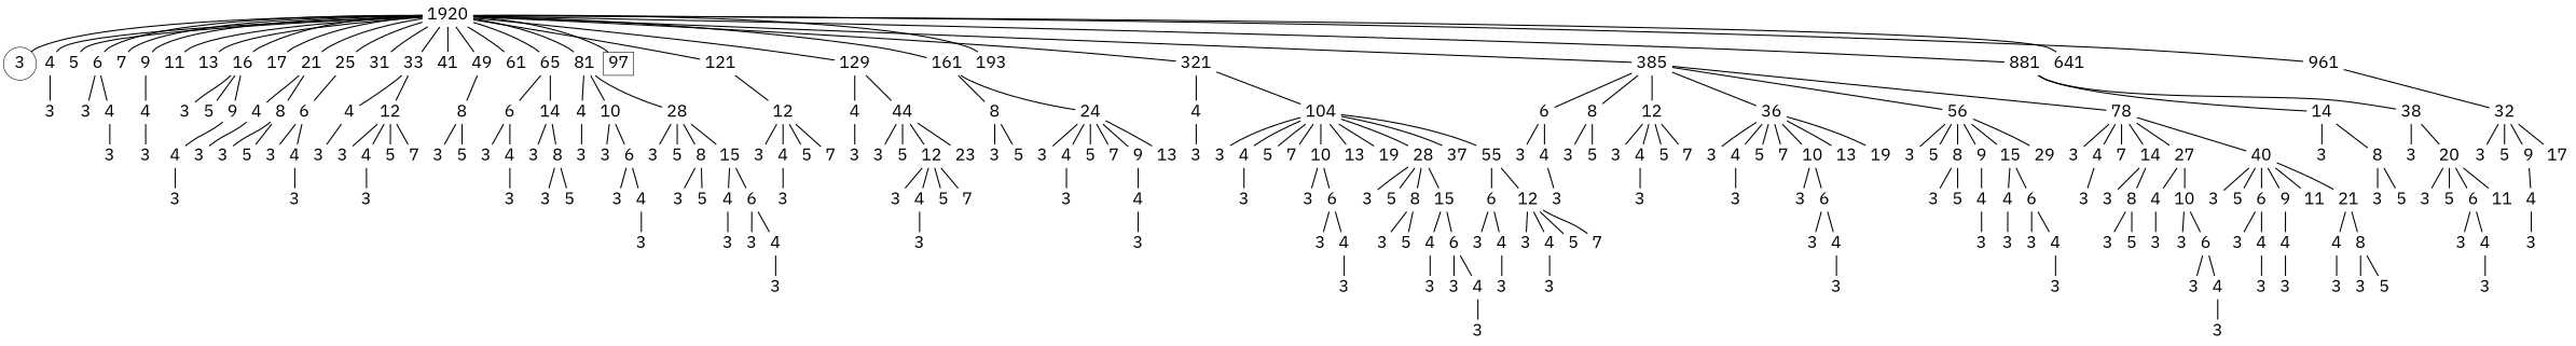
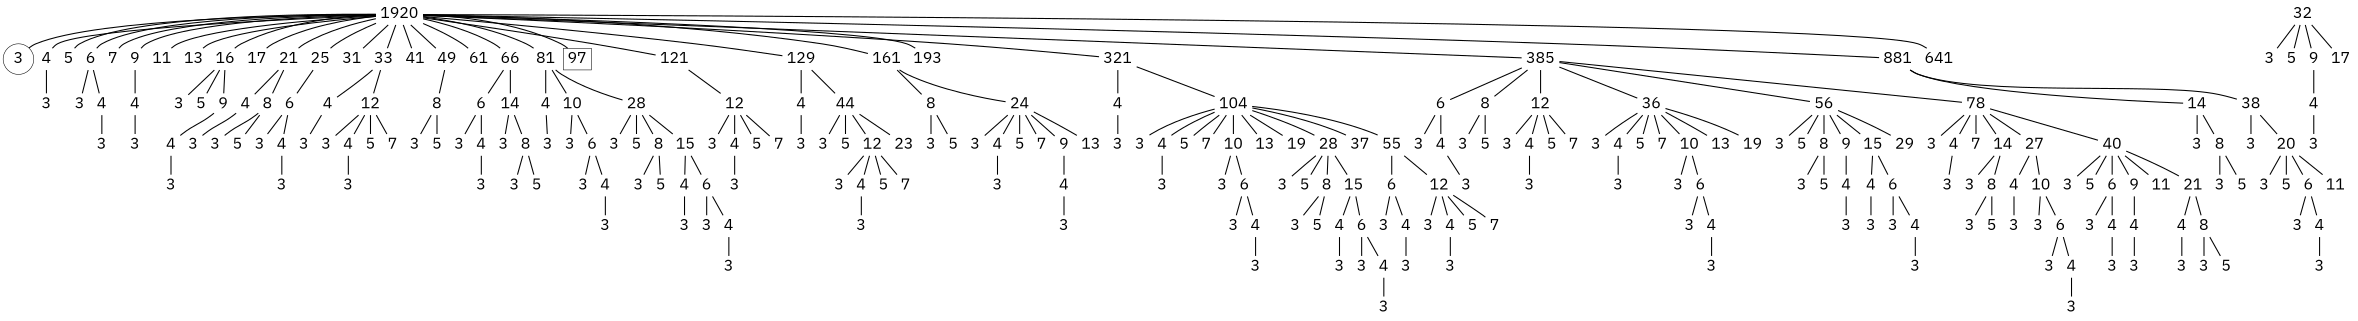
  digraph {
    fontname="IBM Plex Sans"
    nodesep=0.1
    node [fontname="IBM Plex Sans" fontsize=30 shape=plaintext]
    edge [dir=none fontname="IBM Plex Sans" style=bold]
    n1 [height=0.25 label=1920 width=0.25]
    n2 [height=0.25 label=3 shape=circle width=0.25]
    n3 [height=0.25 label=4 width=0.25]
    n4 [height=0.25 label=5 width=0.25]
    n5 [height=0.25 label=6 width=0.25]
    n6 [height=0.25 label=7 width=0.25]
    n7 [height=0.25 label=9 width=0.25]
    n8 [height=0.25 label=11 width=0.25]
    n9 [height=0.25 label=13 width=0.25]
    n10 [height=0.25 label=16 width=0.25]
    n11 [height=0.25 label=17 width=0.25]
    n12 [height=0.25 label=21 width=0.25]
    n13 [height=0.25 label=25 width=0.25]
    n14 [height=0.25 label=31 width=0.25]
    n15 [height=0.25 label=33 width=0.25]
    n16 [height=0.25 label=41 width=0.25]
    n17 [height=0.25 label=49 width=0.25]
    n18 [height=0.25 label=61 width=0.25]
-   n19 [height=0.25 label=65 width=0.25]
+   n19 [height=0.25 label=66 width=0.25]
    n20 [height=0.25 label=81 width=0.25]
    n21 [height=0.25 label=97 shape=box width=0.25]
    n22 [height=0.25 label=121 width=0.25]
    n23 [height=0.25 label=129 width=0.25]
    n24 [height=0.25 label=161 width=0.25]
    n25 [height=0.25 label=193 width=0.25]
    n26 [height=0.25 label=321 width=0.25]
    n27 [height=0.25 label=385 width=0.25]
    n28 [height=0.25 label=881 width=0.25]
    n29 [height=0.25 label=641 width=0.25]
-   n30 [height=0.25 label=961 width=0.25]
    n31 [height=0.25 label=3 width=0.25]
    n32 [height=0.25 label=3 width=0.25]
    n33 [height=0.25 label=4 width=0.25]
    n34 [height=0.25 label=4 width=0.25]
    n35 [height=0.25 label=3 width=0.25]
    n36 [height=0.25 label=5 width=0.25]
    n37 [height=0.25 label=9 width=0.25]
    n38 [height=0.25 label=4 width=0.25]
    n39 [height=0.25 label=8 width=0.25]
    n40 [height=0.25 label=6 width=0.25]
    n41 [height=0.25 label=4 width=0.25]
    n42 [height=0.25 label=12 width=0.25]
    n43 [height=0.25 label=8 width=0.25]
    n44 [height=0.25 label=6 width=0.25]
    n45 [height=0.25 label=14 width=0.25]
    n46 [height=0.25 label=4 width=0.25]
    n47 [height=0.25 label=10 width=0.25]
    n48 [height=0.25 label=28 width=0.25]
    n49 [height=0.25 label=12 width=0.25]
    n50 [height=0.25 label=4 width=0.25]
    n51 [height=0.25 label=44 width=0.25]
    n52 [height=0.25 label=8 width=0.25]
    n53 [height=0.25 label=24 width=0.25]
    n54 [height=0.25 label=4 width=0.25]
    n55 [height=0.25 label=104 width=0.25]
    n56 [height=0.25 label=6 width=0.25]
    n57 [height=0.25 label=8 width=0.25]
    n58 [height=0.25 label=12 width=0.25]
    n59 [height=0.25 label=36 width=0.25]
    n60 [height=0.25 label=56 width=0.25]
    n61 [height=0.25 label=78 width=0.25]
    n62 [height=0.25 label=14 width=0.25]
    n63 [height=0.25 label=38 width=0.25]
    n64 [height=0.25 label=32 width=0.25]
    n65 [height=0.25 label=3 width=0.25]
    n66 [height=0.25 label=3 width=0.25]
    n67 [height=0.25 label=4 width=0.25]
    n68 [height=0.25 label=3 width=0.25]
    n69 [height=0.25 label=3 width=0.25]
    n70 [height=0.25 label=3 width=0.25]
    n71 [height=0.25 label=5 width=0.25]
    n72 [height=0.25 label=3 width=0.25]
    n73 [height=0.25 label=4 width=0.25]
    n74 [height=0.25 label=3 width=0.25]
    n75 [height=0.25 label=3 width=0.25]
    n76 [height=0.25 label=3 width=0.25]
    n77 [height=0.25 label=4 width=0.25]
    n78 [height=0.25 label=5 width=0.25]
    n79 [height=0.25 label=7 width=0.25]
    n80 [height=0.25 label=3 width=0.25]
    n81 [height=0.25 label=3 width=0.25]
    n82 [height=0.25 label=5 width=0.25]
    n83 [height=0.25 label=3 width=0.25]
    n84 [height=0.25 label=4 width=0.25]
    n85 [height=0.25 label=3 width=0.25]
    n86 [height=0.25 label=8 width=0.25]
    n87 [height=0.25 label=3 width=0.25]
    n88 [height=0.25 label=3 width=0.25]
    n89 [height=0.25 label=5 width=0.25]
    n90 [height=0.25 label=3 width=0.25]
    n91 [height=0.25 label=3 width=0.25]
    n92 [height=0.25 label=6 width=0.25]
    n93 [height=0.25 label=3 width=0.25]
    n94 [height=0.25 label=5 width=0.25]
    n95 [height=0.25 label=8 width=0.25]
    n96 [height=0.25 label=15 width=0.25]
    n97 [height=0.25 label=3 width=0.25]
    n98 [height=0.25 label=4 width=0.25]
    n99 [height=0.25 label=3 width=0.25]
    n100 [height=0.25 label=3 width=0.25]
    n101 [height=0.25 label=5 width=0.25]
    n102 [height=0.25 label=4 width=0.25]
    n103 [height=0.25 label=6 width=0.25]
    n104 [height=0.25 label=3 width=0.25]
    n105 [height=0.25 label=3 width=0.25]
    n106 [height=0.25 label=4 width=0.25]
    n107 [height=0.25 label=3 width=0.25]
    n108 [height=0.25 label=3 width=0.25]
    n109 [height=0.25 label=4 width=0.25]
    n110 [height=0.25 label=5 width=0.25]
    n111 [height=0.25 label=7 width=0.25]
    n112 [height=0.25 label=3 width=0.25]
    n113 [height=0.25 label=3 width=0.25]
    n114 [height=0.25 label=3 width=0.25]
    n115 [height=0.25 label=5 width=0.25]
    n116 [height=0.25 label=12 width=0.25]
    n117 [height=0.25 label=23 width=0.25]
    n118 [height=0.25 label=3 width=0.25]
    n119 [height=0.25 label=4 width=0.25]
    n120 [height=0.25 label=5 width=0.25]
    n121 [height=0.25 label=7 width=0.25]
    n122 [height=0.25 label=3 width=0.25]
    n123 [height=0.25 label=3 width=0.25]
    n124 [height=0.25 label=5 width=0.25]
    n125 [height=0.25 label=3 width=0.25]
    n126 [height=0.25 label=4 width=0.25]
    n127 [height=0.25 label=5 width=0.25]
    n128 [height=0.25 label=7 width=0.25]
    n129 [height=0.25 label=9 width=0.25]
    n130 [height=0.25 label=13 width=0.25]
    n131 [height=0.25 label=3 width=0.25]
    n132 [height=0.25 label=4 width=0.25]
    n133 [height=0.25 label=3 width=0.25]
    n134 [height=0.25 label=3 width=0.25]
    n135 [height=0.25 label=3 width=0.25]
    n136 [height=0.25 label=4 width=0.25]
    n137 [height=0.25 label=5 width=0.25]
    n138 [height=0.25 label=7 width=0.25]
    n139 [height=0.25 label=10 width=0.25]
    n140 [height=0.25 label=13 width=0.25]
    n141 [height=0.25 label=19 width=0.25]
    n142 [height=0.25 label=28 width=0.25]
    n143 [height=0.25 label=37 width=0.25]
    n144 [height=0.25 label=55 width=0.25]
    n145 [height=0.25 label=3 width=0.25]
    n146 [height=0.25 label=3 width=0.25]
    n147 [height=0.25 label=6 width=0.25]
    n148 [height=0.25 label=3 width=0.25]
    n149 [height=0.25 label=5 width=0.25]
    n150 [height=0.25 label=8 width=0.25]
    n151 [height=0.25 label=15 width=0.25]
    n152 [height=0.25 label=6 width=0.25]
    n153 [height=0.25 label=12 width=0.25]
    n154 [height=0.25 label=3 width=0.25]
    n155 [height=0.25 label=4 width=0.25]
    n156 [height=0.25 label=3 width=0.25]
    n157 [height=0.25 label=3 width=0.25]
    n158 [height=0.25 label=5 width=0.25]
    n159 [height=0.25 label=4 width=0.25]
    n160 [height=0.25 label=6 width=0.25]
    n161 [height=0.25 label=3 width=0.25]
    n162 [height=0.25 label=3 width=0.25]
    n163 [height=0.25 label=4 width=0.25]
    n164 [height=0.25 label=3 width=0.25]
    n165 [height=0.25 label=3 width=0.25]
    n166 [height=0.25 label=4 width=0.25]
    n167 [height=0.25 label=3 width=0.25]
    n168 [height=0.25 label=4 width=0.25]
    n169 [height=0.25 label=5 width=0.25]
    n170 [height=0.25 label=7 width=0.25]
    n171 [height=0.25 label=3 width=0.25]
    n172 [height=0.25 label=3 width=0.25]
    n173 [height=0.25 label=3 width=0.25]
    n174 [height=0.25 label=4 width=0.25]
    n175 [height=0.25 label=3 width=0.25]
    n176 [height=0.25 label=5 width=0.25]
    n177 [height=0.25 label=3 width=0.25]
    n178 [height=0.25 label=4 width=0.25]
    n179 [height=0.25 label=5 width=0.25]
    n180 [height=0.25 label=7 width=0.25]
    n181 [height=0.25 label=3 width=0.25]
    n182 [height=0.25 label=4 width=0.25]
    n183 [height=0.25 label=5 width=0.25]
    n184 [height=0.25 label=7 width=0.25]
    n185 [height=0.25 label=10 width=0.25]
    n186 [height=0.25 label=13 width=0.25]
    n187 [height=0.25 label=19 width=0.25]
    n188 [height=0.25 label=3 width=0.25]
    n189 [height=0.25 label=5 width=0.25]
    n190 [height=0.25 label=8 width=0.25]
    n191 [height=0.25 label=9 width=0.25]
    n192 [height=0.25 label=15 width=0.25]
    n193 [height=0.25 label=29 width=0.25]
    n194 [height=0.25 label=3 width=0.25]
    n195 [height=0.25 label=4 width=0.25]
    n196 [height=0.25 label=7 width=0.25]
    n197 [height=0.25 label=14 width=0.25]
    n198 [height=0.25 label=27 width=0.25]
    n199 [height=0.25 label=40 width=0.25]
    n200 [height=0.25 label=3 width=0.25]
    n201 [height=0.25 label=3 width=0.25]
    n202 [height=0.25 label=3 width=0.25]
    n203 [height=0.25 label=3 width=0.25]
    n204 [height=0.25 label=6 width=0.25]
    n205 [height=0.25 label=3 width=0.25]
    n206 [height=0.25 label=4 width=0.25]
    n207 [height=0.25 label=3 width=0.25]
    n208 [height=0.25 label=3 width=0.25]
    n209 [height=0.25 label=5 width=0.25]
    n210 [height=0.25 label=4 width=0.25]
    n211 [height=0.25 label=4 width=0.25]
    n212 [height=0.25 label=6 width=0.25]
    n213 [height=0.25 label=3 width=0.25]
    n214 [height=0.25 label=3 width=0.25]
    n215 [height=0.25 label=3 width=0.25]
    n216 [height=0.25 label=4 width=0.25]
    n217 [height=0.25 label=3 width=0.25]
    n218 [height=0.25 label=3 width=0.25]
    n219 [height=0.25 label=3 width=0.25]
    n220 [height=0.25 label=8 width=0.25]
    n221 [height=0.25 label=4 width=0.25]
    n222 [height=0.25 label=10 width=0.25]
    n223 [height=0.25 label=3 width=0.25]
    n224 [height=0.25 label=5 width=0.25]
    n225 [height=0.25 label=6 width=0.25]
    n226 [height=0.25 label=9 width=0.25]
    n227 [height=0.25 label=11 width=0.25]
    n228 [height=0.25 label=21 width=0.25]
    n229 [height=0.25 label=3 width=0.25]
    n230 [height=0.25 label=5 width=0.25]
    n231 [height=0.25 label=3 width=0.25]
    n232 [height=0.25 label=3 width=0.25]
    n233 [height=0.25 label=6 width=0.25]
    n234 [height=0.25 label=3 width=0.25]
    n235 [height=0.25 label=4 width=0.25]
    n236 [height=0.25 label=3 width=0.25]
    n237 [height=0.25 label=3 width=0.25]
    n238 [height=0.25 label=4 width=0.25]
    n239 [height=0.25 label=4 width=0.25]
    n240 [height=0.25 label=4 width=0.25]
    n241 [height=0.25 label=8 width=0.25]
    n242 [height=0.25 label=3 width=0.25]
    n243 [height=0.25 label=3 width=0.25]
    n244 [height=0.25 label=3 width=0.25]
    n245 [height=0.25 label=3 width=0.25]
    n246 [height=0.25 label=5 width=0.25]
    n247 [height=0.25 label=3 width=0.25]
    n248 [height=0.25 label=8 width=0.25]
    n249 [height=0.25 label=3 width=0.25]
    n250 [height=0.25 label=20 width=0.25]
    n251 [height=0.25 label=3 width=0.25]
    n252 [height=0.25 label=5 width=0.25]
    n253 [height=0.25 label=3 width=0.25]
    n254 [height=0.25 label=5 width=0.25]
    n255 [height=0.25 label=6 width=0.25]
    n256 [height=0.25 label=11 width=0.25]
    n257 [height=0.25 label=3 width=0.25]
    n258 [height=0.25 label=4 width=0.25]
    n259 [height=0.25 label=3 width=0.25]
    n260 [height=0.25 label=3 width=0.25]
    n261 [height=0.25 label=5 width=0.25]
    n262 [height=0.25 label=9 width=0.25]
    n263 [height=0.25 label=17 width=0.25]
    n264 [height=0.25 label=4 width=0.25]
    n265 [height=0.25 label=3 width=0.25]
    n1 -> n2
    n1 -> n3
    n1 -> n4
    n1 -> n5
    n1 -> n6
    n1 -> n7
    n1 -> n8
    n1 -> n9
    n1 -> n10
    n1 -> n11
    n1 -> n12
    n1 -> n13
    n1 -> n14
    n1 -> n15
    n1 -> n16
    n1 -> n17
    n1 -> n18
    n1 -> n19
    n1 -> n20
    n1 -> n21
    n1 -> n22
    n1 -> n23
    n1 -> n24
    n1 -> n25
    n1 -> n26
    n1 -> n27
    n1 -> n28
    n1 -> n29
-   n1 -> n30
    n3 -> n31
    n5 -> n32
    n5 -> n33
    n7 -> n34
    n10 -> n35
    n10 -> n36
    n10 -> n37
    n12 -> n38
    n12 -> n39
    n13 -> n40
    n15 -> n41
    n15 -> n42
    n17 -> n43
    n19 -> n44
    n19 -> n45
    n20 -> n46
    n20 -> n47
    n20 -> n48
    n22 -> n49
    n23 -> n50
    n23 -> n51
    n24 -> n52
    n24 -> n53
    n26 -> n54
    n26 -> n55
    n27 -> n56
    n27 -> n57
    n27 -> n58
    n27 -> n59
    n27 -> n60
    n27 -> n61
    n28 -> n62
    n28 -> n63
-   n30 -> n64
    n33 -> n65
    n34 -> n66
    n37 -> n67
    n38 -> n69
    n39 -> n70
    n39 -> n71
    n40 -> n72
    n40 -> n73
    n41 -> n75
    n42 -> n76
    n42 -> n77
    n42 -> n78
    n42 -> n79
    n43 -> n81
    n43 -> n82
    n44 -> n83
    n44 -> n84
    n45 -> n85
    n45 -> n86
    n46 -> n90
    n47 -> n91
    n47 -> n92
    n48 -> n93
    n48 -> n94
    n48 -> n95
    n48 -> n96
    n49 -> n108
    n49 -> n109
    n49 -> n110
    n49 -> n111
    n50 -> n113
    n51 -> n114
    n51 -> n115
    n51 -> n116
    n51 -> n117
    n52 -> n123
    n52 -> n124
    n53 -> n125
    n53 -> n126
    n53 -> n127
    n53 -> n128
    n53 -> n129
    n53 -> n130
    n54 -> n134
    n55 -> n135
    n55 -> n136
    n55 -> n137
    n55 -> n138
    n55 -> n139
    n55 -> n140
    n55 -> n141
    n55 -> n142
    n55 -> n143
    n55 -> n144
    n56 -> n173
    n56 -> n174
    n57 -> n175
    n57 -> n176
    n58 -> n177
    n58 -> n178
    n58 -> n179
    n58 -> n180
    n59 -> n181
    n59 -> n182
    n59 -> n183
    n59 -> n184
    n59 -> n185
    n59 -> n186
    n59 -> n187
    n60 -> n188
    n60 -> n189
    n60 -> n190
    n60 -> n191
    n60 -> n192
    n60 -> n193
    n61 -> n194
    n61 -> n195
    n61 -> n196
    n61 -> n197
    n61 -> n198
    n61 -> n199
    n62 -> n247
    n62 -> n248
    n63 -> n249
    n63 -> n250
    n64 -> n260
    n64 -> n261
    n64 -> n262
    n64 -> n263
    n67 -> n68
    n73 -> n74
    n77 -> n80
    n84 -> n87
    n86 -> n88
    n86 -> n89
    n92 -> n97
    n92 -> n98
    n95 -> n100
    n95 -> n101
    n96 -> n102
    n96 -> n103
    n98 -> n99
    n102 -> n104
    n103 -> n105
    n103 -> n106
    n106 -> n107
    n109 -> n112
    n116 -> n118
    n116 -> n119
    n116 -> n120
    n116 -> n121
    n119 -> n122
    n126 -> n131
    n129 -> n132
    n132 -> n133
    n136 -> n145
    n139 -> n146
    n139 -> n147
    n142 -> n148
    n142 -> n149
    n142 -> n150
    n142 -> n151
    n144 -> n152
    n144 -> n153
    n147 -> n154
    n147 -> n155
    n150 -> n157
    n150 -> n158
    n151 -> n159
    n151 -> n160
    n152 -> n165
    n152 -> n166
    n153 -> n167
    n153 -> n168
    n153 -> n169
    n153 -> n170
    n155 -> n156
    n159 -> n161
    n160 -> n162
    n160 -> n163
    n163 -> n164
    n166 -> n171
    n168 -> n172
    n174 -> n200
    n178 -> n201
    n182 -> n202
    n185 -> n203
    n185 -> n204
    n190 -> n208
    n190 -> n209
    n191 -> n210
    n192 -> n211
    n192 -> n212
    n195 -> n218
    n197 -> n219
    n197 -> n220
    n198 -> n221
    n198 -> n222
    n199 -> n223
    n199 -> n224
    n199 -> n225
    n199 -> n226
    n199 -> n227
    n199 -> n228
    n204 -> n205
    n204 -> n206
    n206 -> n207
    n210 -> n213
    n211 -> n214
    n212 -> n215
    n212 -> n216
    n216 -> n217
    n220 -> n229
    n220 -> n230
    n221 -> n231
    n222 -> n232
    n222 -> n233
    n225 -> n237
    n225 -> n238
    n226 -> n239
    n228 -> n240
    n228 -> n241
    n233 -> n234
    n233 -> n235
    n235 -> n236
    n238 -> n242
    n239 -> n243
    n240 -> n244
    n241 -> n245
    n241 -> n246
    n248 -> n251
    n248 -> n252
    n250 -> n253
    n250 -> n254
    n250 -> n255
    n250 -> n256
    n255 -> n257
    n255 -> n258
    n258 -> n259
    n262 -> n264
    n264 -> n265
  }
